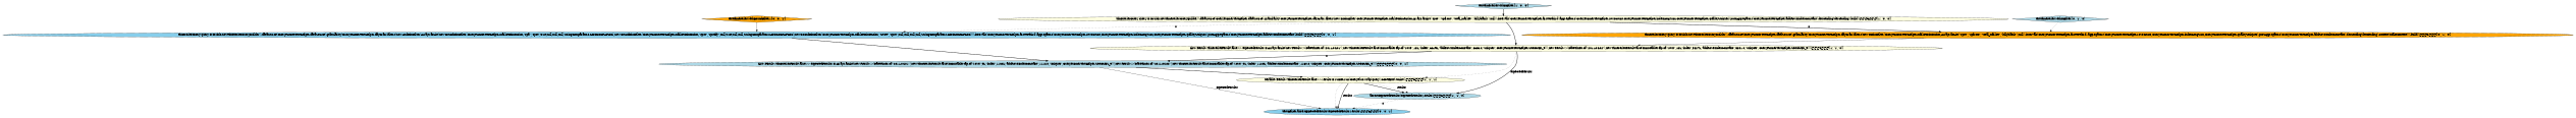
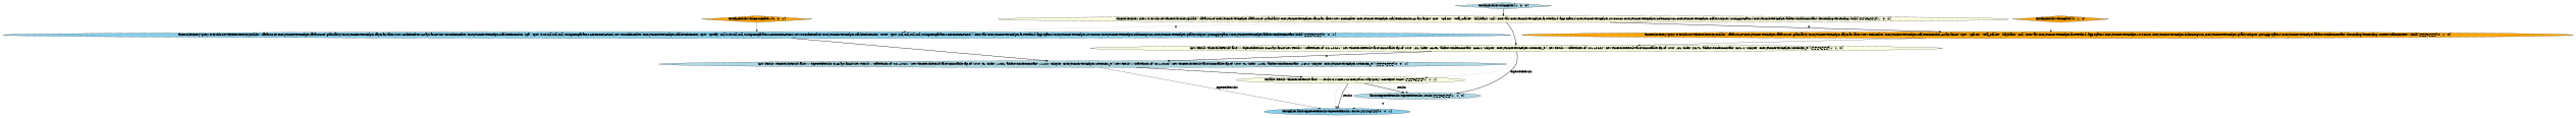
  digraph {
    node [fillcolor=orange shape=ellipse style=filled]
    edge [style=bold]
    n1 [label="testTimeseriesWithBoundFilter1['0', '0', '1']" shape=diamond]
    n2 [fillcolor=skyblue label="TimeseriesQuery query = Druids.newTimeseriesQueryBuilder().dataSource(QueryRunnerTestHelper.dataSource).granularity(QueryRunnerTestHelper.dayGran).filters(new AndDimFilter(Arrays.asList(new BoundDimFilter(QueryRunnerTestHelper.marketDimension,\"spa\",\"spot\",true,null,null,null,StringComparators.LEXICOGRAPHIC),new BoundDimFilter(QueryRunnerTestHelper.marketDimension,\"spot\",\"spotify\",null,true,null,null,StringComparators.LEXICOGRAPHIC),new BoundDimFilter(QueryRunnerTestHelper.marketDimension,\"SPOT\",\"spot\",null,null,null,null,StringComparators.LEXICOGRAPHIC)))).intervals(QueryRunnerTestHelper.firstToThird).aggregators(QueryRunnerTestHelper.rowsCount,QueryRunnerTestHelper.indexLongSum,QueryRunnerTestHelper.qualityUniques).postAggregators(QueryRunnerTestHelper.addRowsIndexConstant).build()@@@3@@@['0', '0', '1']"]
    n3 [fillcolor=lightblue label="List<Result<TimeseriesResultValue>> expectedResults = Arrays.asList(new Result<>(DateTimes.of(\"2011-04-01\"),new TimeseriesResultValue(ImmutableMap.of(\"rows\",9L,\"index\",1102L,\"addRowsIndexConstant\",1112.0,\"uniques\",QueryRunnerTestHelper.UNIQUES_9))),new Result<>(DateTimes.of(\"2011-04-02\"),new TimeseriesResultValue(ImmutableMap.of(\"rows\",9L,\"index\",1120L,\"addRowsIndexConstant\",1130.0,\"uniques\",QueryRunnerTestHelper.UNIQUES_9))))@@@4@@@['0', '0', '1']"]
    n4 [fillcolor=skyblue label="TestHelper.assertExpectedResults(expectedResults,results)@@@6@@@['0', '0', '1']"]
    n5 [fillcolor=lightyellow label="Iterable<Result<TimeseriesResultValue>> results = runner.run(QueryPlus.wrap(query),CONTEXT).toList()@@@5@@@['1', '1', '1']"]
    n6 [fillcolor=lightblue label="testTimeseriesWithInFilter['1', '0', '0']" shape=diamond]
    n7 [fillcolor=lightyellow label="TimeseriesQuery query = Druids.newTimeseriesQueryBuilder().dataSource(QueryRunnerTestHelper.dataSource).granularity(QueryRunnerTestHelper.dayGran).filters(new InDimFilter(QueryRunnerTestHelper.marketDimension,Arrays.asList(\"spot\",\"upfront\",\"total_market\",\"billyblank\"),null)).intervals(QueryRunnerTestHelper.firstToThird).aggregators(QueryRunnerTestHelper.rowsCount,QueryRunnerTestHelper.indexLongSum,QueryRunnerTestHelper.qualityUniques).postAggregators(QueryRunnerTestHelper.addRowsIndexConstant).descending(descending).build()@@@3@@@['1', '0', '0']"]
-   n8 [fillcolor=lightblue label="testTimeseriesWithInFilter['0', '1', '0']" shape=diamond]
+   n8 [label="testTimeseriesWithInFilter['0', '1', '0']" shape=diamond]
    n9 [label="TimeseriesQuery query = Druids.newTimeseriesQueryBuilder().dataSource(QueryRunnerTestHelper.dataSource).granularity(QueryRunnerTestHelper.dayGran).filters(new InDimFilter(QueryRunnerTestHelper.marketDimension,Arrays.asList(\"spot\",\"upfront\",\"total_market\",\"billyblank\"),null)).intervals(QueryRunnerTestHelper.firstToThird).aggregators(QueryRunnerTestHelper.rowsCount,QueryRunnerTestHelper.indexLongSum,QueryRunnerTestHelper.qualityUniques).postAggregators(QueryRunnerTestHelper.addRowsIndexConstant).descending(descending).context(makeContext()).build()@@@3@@@['0', '1', '0']"]
    n10 [fillcolor=lightyellow label="List<Result<TimeseriesResultValue>> expectedResults = Arrays.asList(new Result<>(DateTimes.of(\"2011-04-01\"),new TimeseriesResultValue(ImmutableMap.of(\"rows\",13L,\"index\",6619L,\"addRowsIndexConstant\",6633.0,\"uniques\",QueryRunnerTestHelper.UNIQUES_9))),new Result<>(DateTimes.of(\"2011-04-02\"),new TimeseriesResultValue(ImmutableMap.of(\"rows\",13L,\"index\",5827L,\"addRowsIndexConstant\",5841.0,\"uniques\",QueryRunnerTestHelper.UNIQUES_9))))@@@4@@@['1', '1', '0']"]
    n11 [fillcolor=lightblue label="assertExpectedResults(expectedResults,results)@@@6@@@['1', '1', '0']"]
    n1 -> n2 [style=solid]
    n2 -> n3
    n3 -> n4 [label=expectedResults style=solid]
    n3 -> n5
    n5 -> n4 [style=dotted]
    n5 -> n4 [label=results]
    n5 -> n11
    n5 -> n11 [label=results style=dotted]
    n6 -> n7
    n7 -> n2 [label=0 style=dotted]
    n7 -> n9 [label=0]
    n7 -> n10
    n8 -> n9 [style=dotted]
    n9 -> n10 [style=solid]
    n10 -> n3 [label=0]
    n10 -> n5 [style=dotted]
    n10 -> n11 [label=expectedResults]
    n11 -> n4 [label=0 style=dotted]
  }
